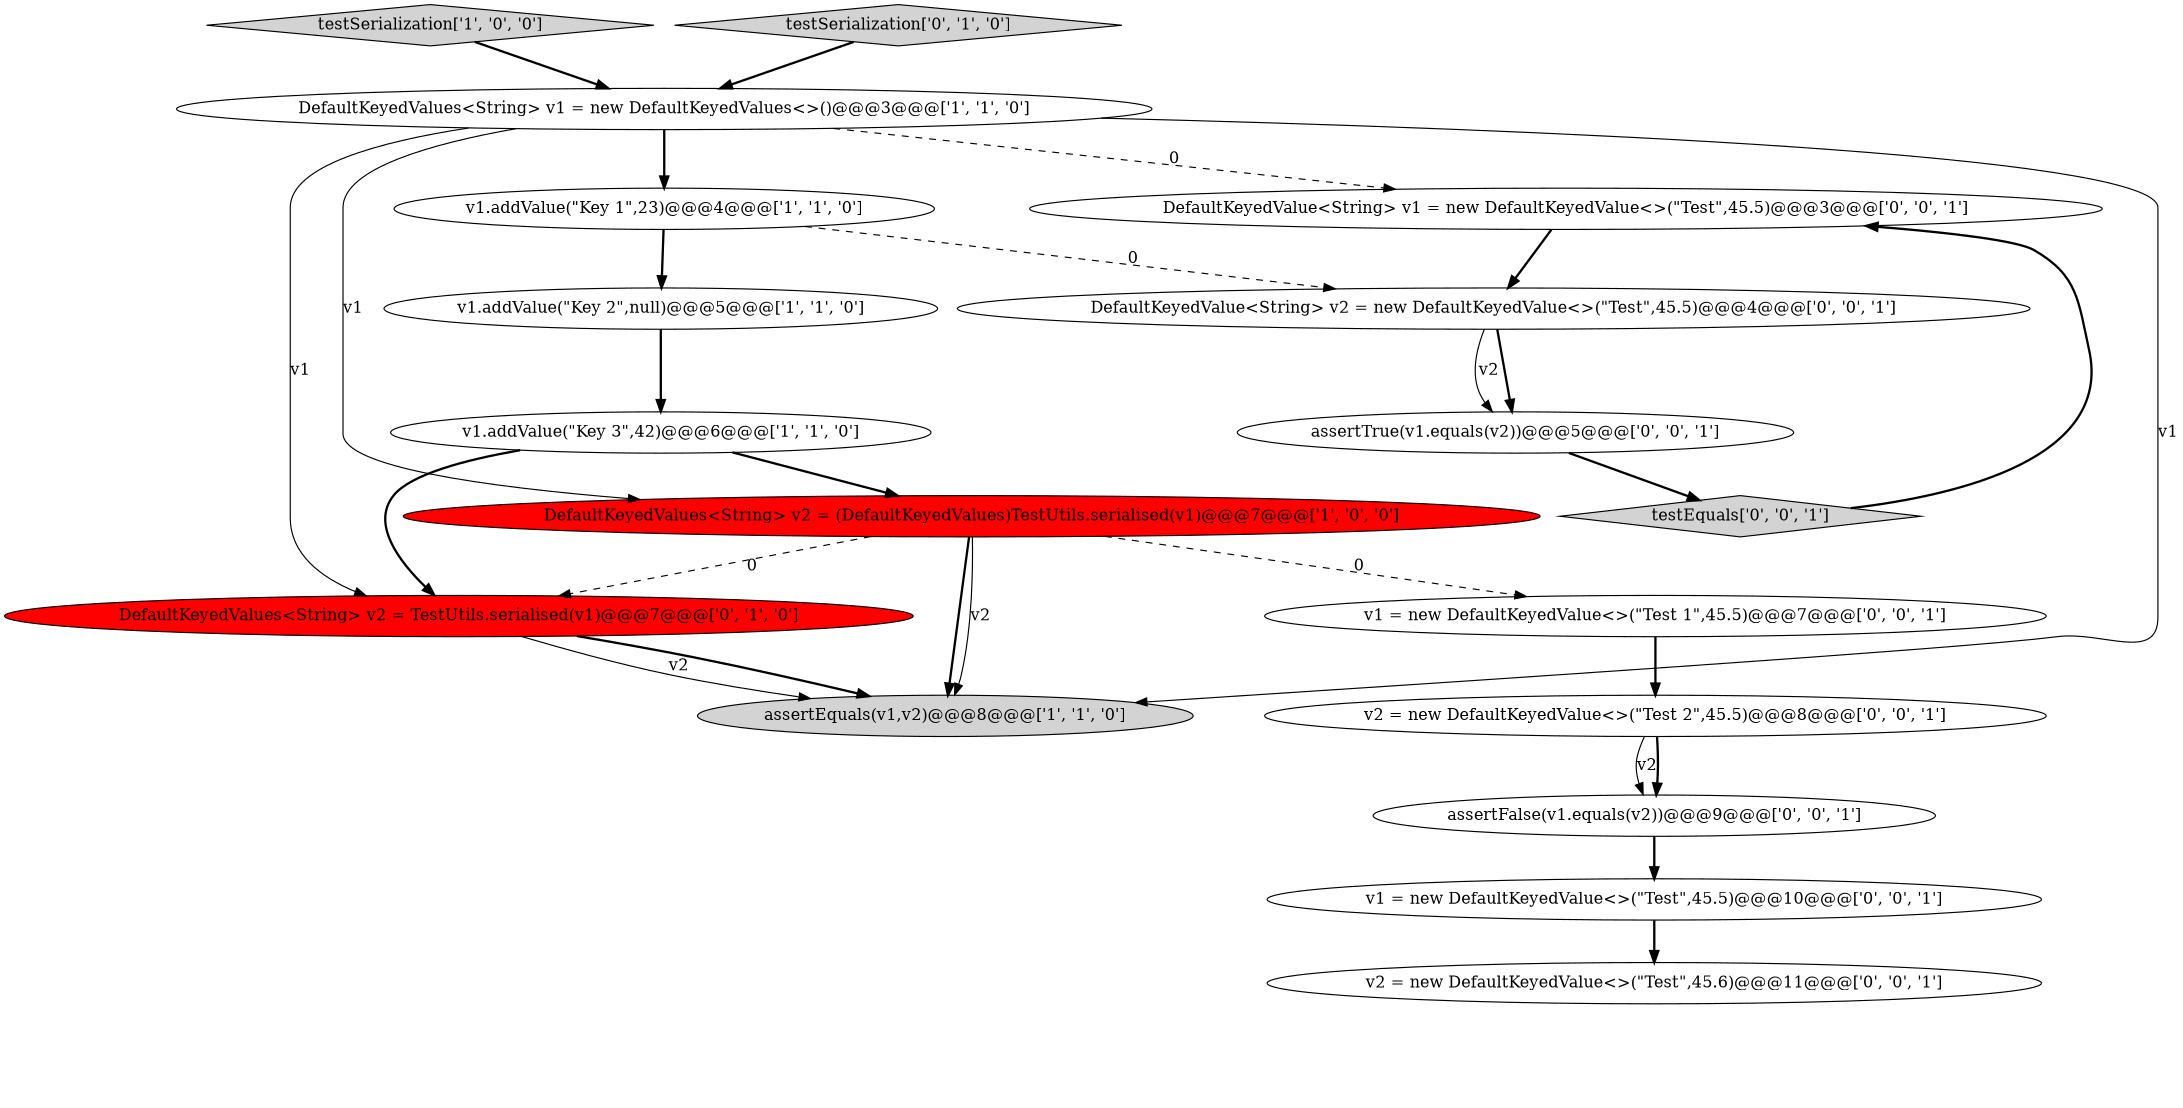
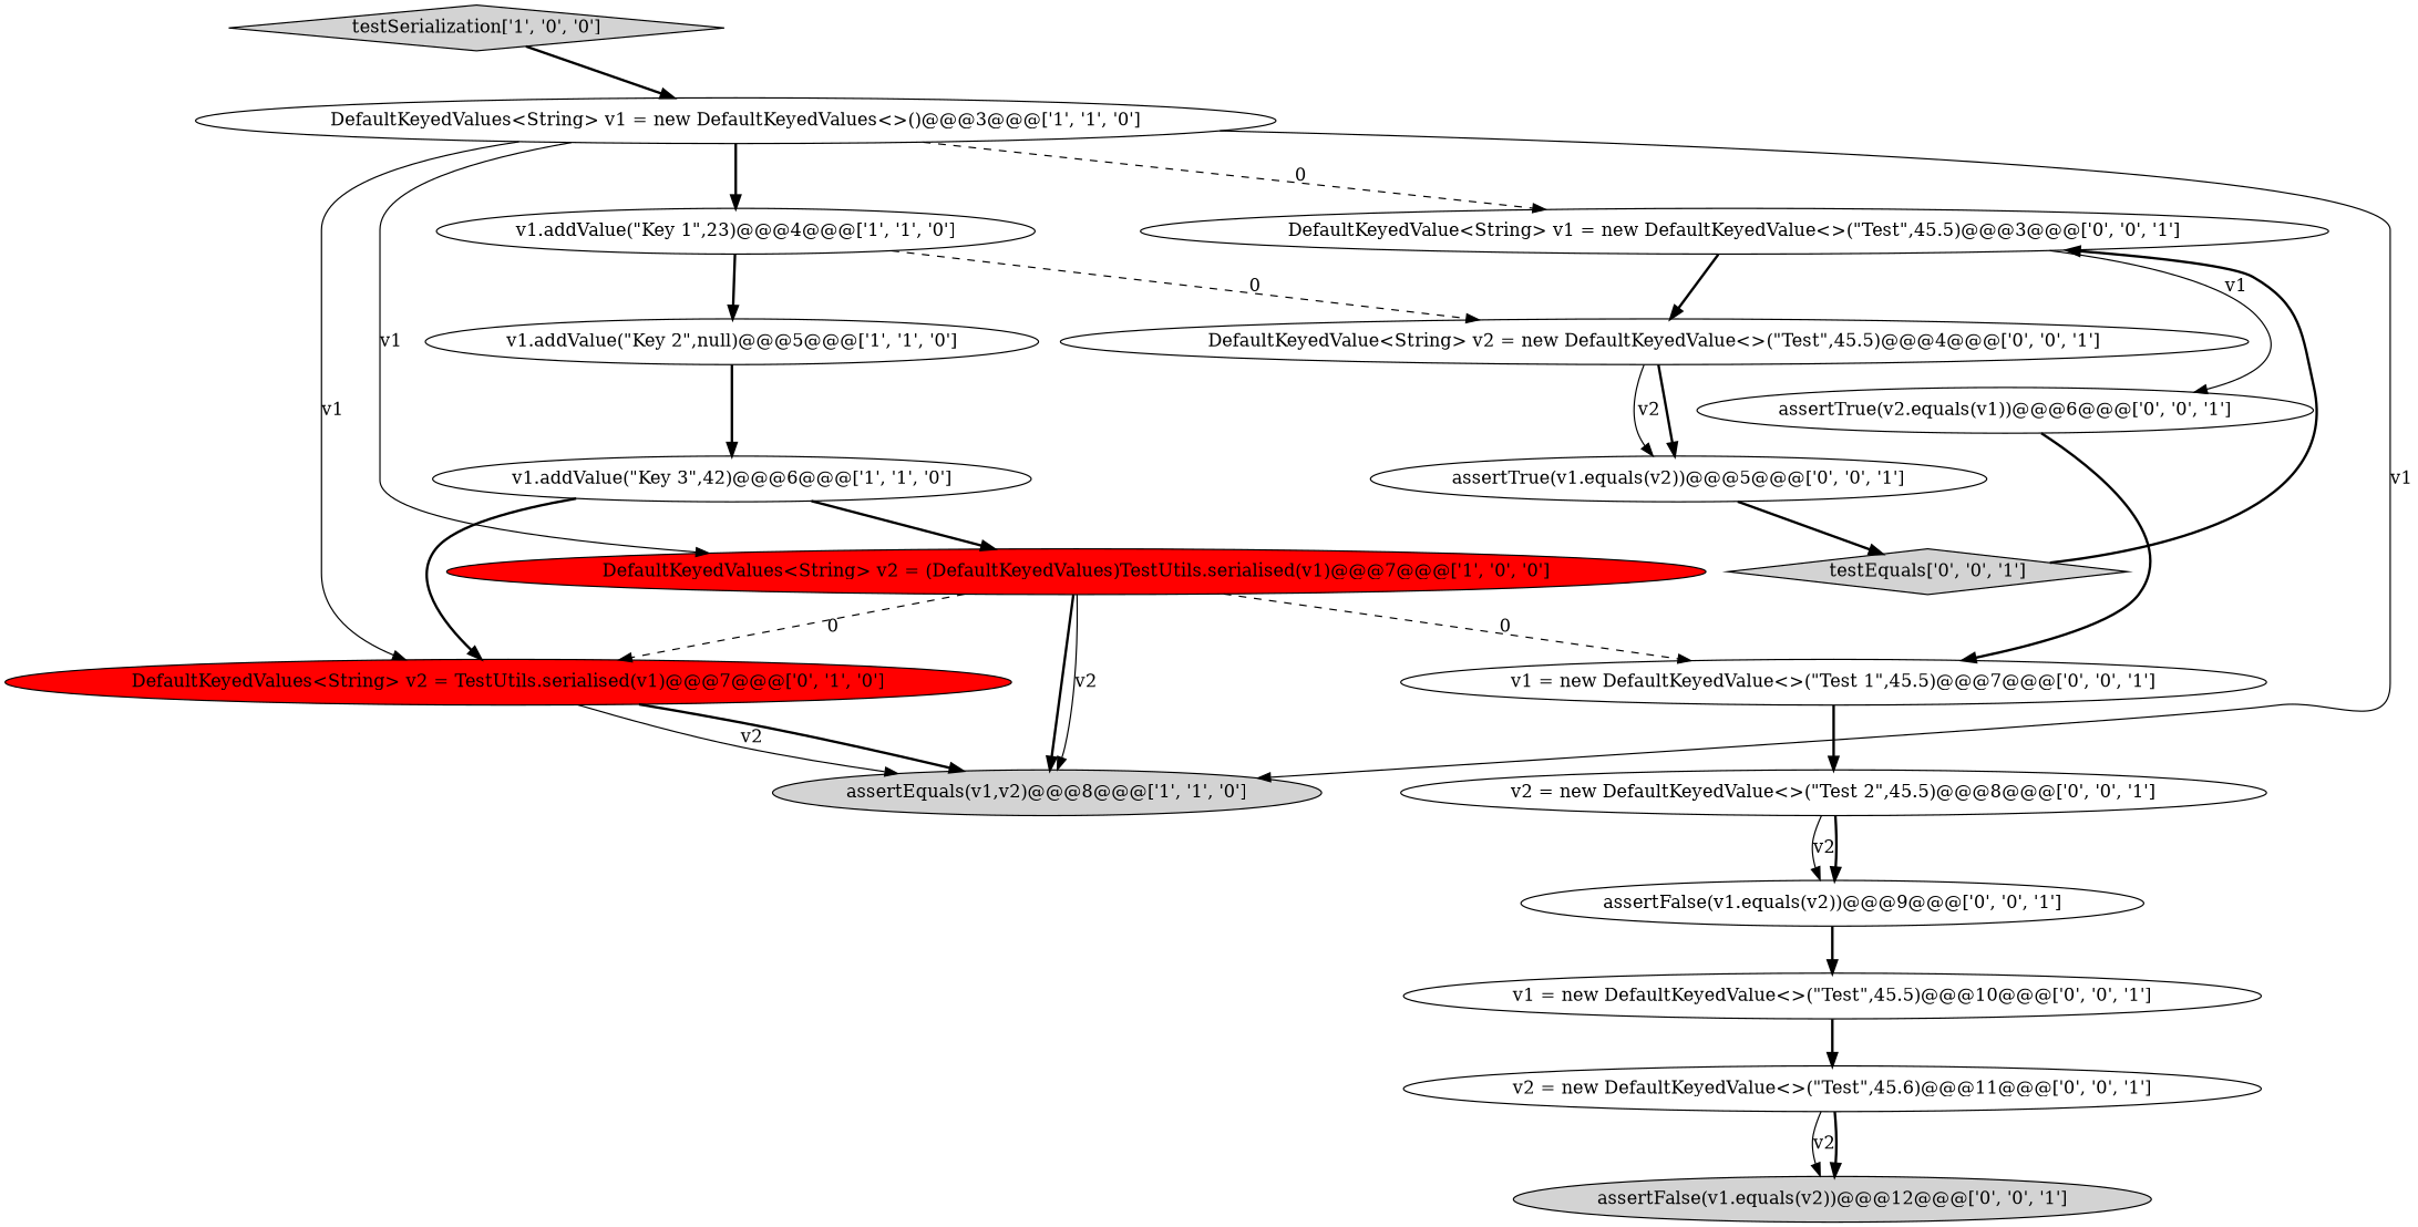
  digraph {
    node [fillcolor=white shape=ellipse style=filled]
    edge [style=bold]
    n1 [label="assertFalse(v1.equals(v2))@@@9@@@['0', '0', '1']"]
    n2 [label="v1 = new DefaultKeyedValue<>(\"Test\",45.5)@@@10@@@['0', '0', '1']"]
    n3 [label="v2 = new DefaultKeyedValue<>(\"Test\",45.6)@@@11@@@['0', '0', '1']"]
    n4 [fillcolor=lightgray label="assertEquals(v1,v2)@@@8@@@['1', '1', '0']"]
    n5 [fillcolor=lightgray label="testSerialization['1', '0', '0']" shape=diamond]
    n6 [label="DefaultKeyedValues<String> v1 = new DefaultKeyedValues<>()@@@3@@@['1', '1', '0']"]
    n7 [fillcolor=red label="DefaultKeyedValues<String> v2 = (DefaultKeyedValues)TestUtils.serialised(v1)@@@7@@@['1', '0', '0']"]
    n8 [fillcolor=red label="DefaultKeyedValues<String> v2 = TestUtils.serialised(v1)@@@7@@@['0', '1', '0']"]
    n9 [label="DefaultKeyedValue<String> v1 = new DefaultKeyedValue<>(\"Test\",45.5)@@@3@@@['0', '0', '1']"]
    n10 [label="v1.addValue(\"Key 1\",23)@@@4@@@['1', '1', '0']"]
    n11 [label="v1 = new DefaultKeyedValue<>(\"Test 1\",45.5)@@@7@@@['0', '0', '1']"]
    n12 [label="v2 = new DefaultKeyedValue<>(\"Test 2\",45.5)@@@8@@@['0', '0', '1']"]
-   n13 [fillcolor=lightgray label="testSerialization['0', '1', '0']" shape=diamond]
+   n14 [fillcolor=lightgray label="assertFalse(v1.equals(v2))@@@12@@@['0', '0', '1']"]
    n15 [label="DefaultKeyedValue<String> v2 = new DefaultKeyedValue<>(\"Test\",45.5)@@@4@@@['0', '0', '1']"]
+   n16 [label="assertTrue(v2.equals(v1))@@@6@@@['0', '0', '1']"]
    n17 [label="assertTrue(v1.equals(v2))@@@5@@@['0', '0', '1']"]
    n18 [label="v1.addValue(\"Key 2\",null)@@@5@@@['1', '1', '0']"]
    n19 [fillcolor=lightgray label="testEquals['0', '0', '1']" shape=diamond]
    n20 [label="v1.addValue(\"Key 3\",42)@@@6@@@['1', '1', '0']"]
    n1 -> n2
    n2 -> n3
+   n3 -> n14 [label=v2 style=solid]
+   n3 -> n14
    n5 -> n6
    n6 -> n4 [label=v1 style=solid]
    n6 -> n7 [label=v1 style=solid]
    n6 -> n8 [label=v1 style=solid]
    n6 -> n9 [label=0 style=dashed]
    n6 -> n10
    n7 -> n4 [label=v2 style=solid]
    n7 -> n4
    n7 -> n8 [label=0 style=dashed]
    n7 -> n11 [label=0 style=dashed]
    n8 -> n4
    n8 -> n4 [label=v2 style=solid]
    n9 -> n15
+   n9 -> n16 [label=v1 style=solid]
    n10 -> n15 [label=0 style=dashed]
    n10 -> n18
    n11 -> n12
    n12 -> n1 [label=v2 style=solid]
    n12 -> n1
-   n13 -> n6
    n15 -> n17 [label=v2 style=solid]
    n15 -> n17
+   n16 -> n11
    n17 -> n19
    n18 -> n20
    n19 -> n9
    n20 -> n7
    n20 -> n8
  }
